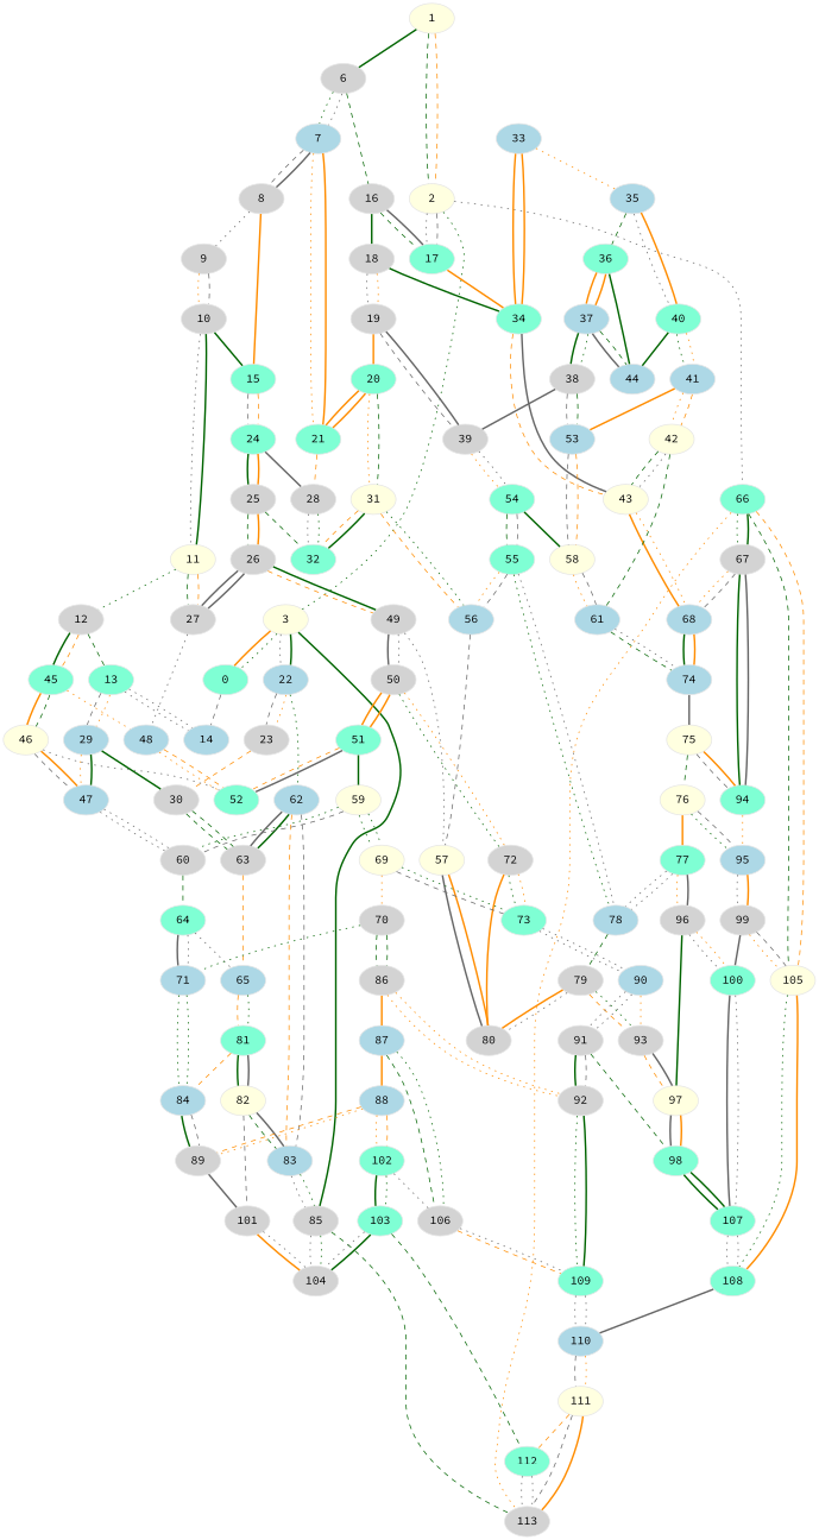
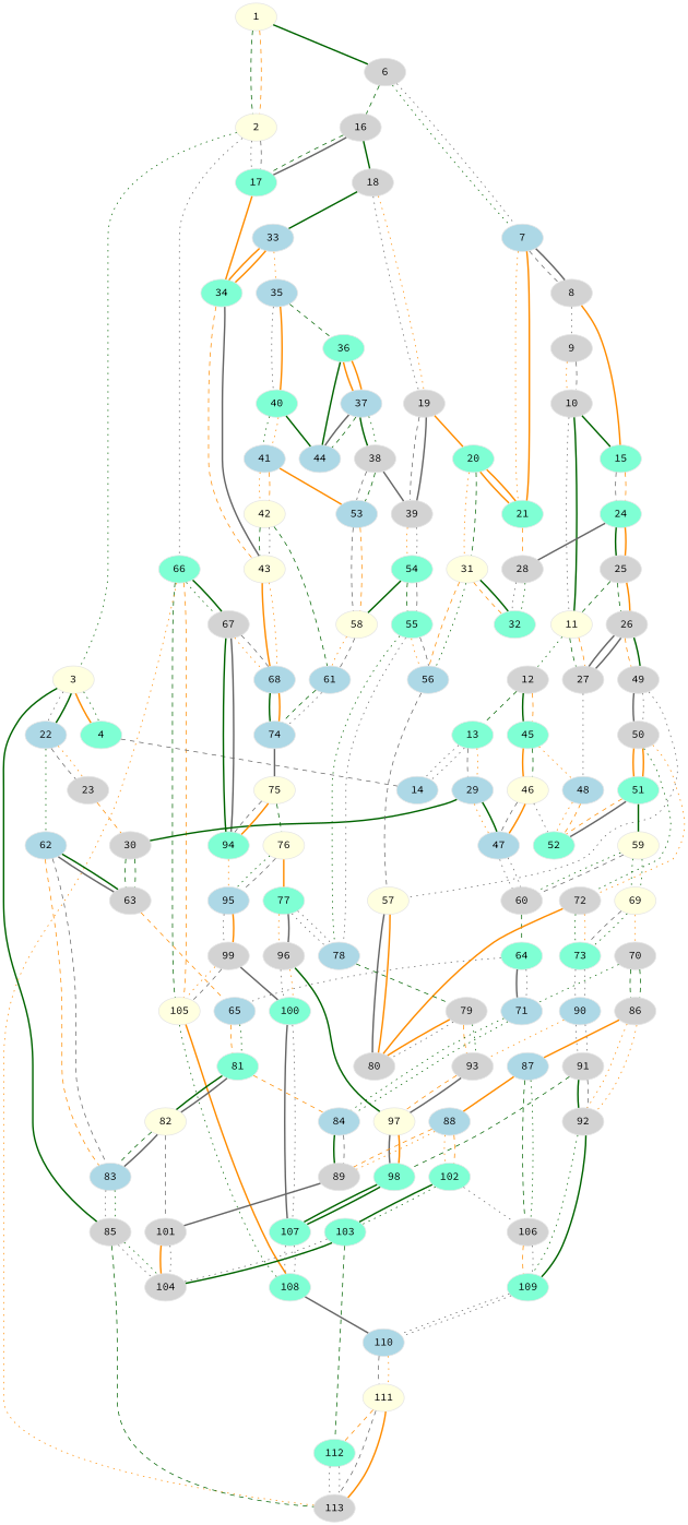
  graph {
    fontname="Source Code Pro"
    node [color=gray90 fillcolor=lightgrey fontname="Source Code Pro" style=filled]
    edge [color=gray40 fontname="Source Code Pro" style=dotted]
    1 [fillcolor=lightyellow]
    2 [fillcolor=lightyellow]
    6
    3 [fillcolor=lightyellow]
    17 [fillcolor=aquamarine]
    66 [fillcolor=aquamarine]
    7 [fillcolor=lightblue]
    16
-   4 [fillcolor=aquamarine label=0]
+   4 [fillcolor=aquamarine]
    22 [fillcolor=lightblue]
    85
    34 [fillcolor=aquamarine]
    67
    105 [fillcolor=lightyellow]
    113
    14 [fillcolor=lightblue]
    23
    62 [fillcolor=lightblue]
    104
    9
    10
    8
    21 [fillcolor=aquamarine]
    18
    15 [fillcolor=aquamarine]
    28
    24 [fillcolor=aquamarine]
    11 [fillcolor=lightyellow]
    12
    27
    13 [fillcolor=aquamarine]
    45 [fillcolor=aquamarine]
    48 [fillcolor=lightblue]
    29 [fillcolor=lightblue]
    46 [fillcolor=lightyellow]
    30
    47 [fillcolor=lightblue]
    25
    19
    33 [fillcolor=lightblue]
    43 [fillcolor=lightyellow]
    20 [fillcolor=aquamarine]
    39
    35 [fillcolor=lightblue]
    31 [fillcolor=lightyellow]
    54 [fillcolor=aquamarine]
    32 [fillcolor=aquamarine]
    56 [fillcolor=lightblue]
    63
    83 [fillcolor=lightblue]
    26
    49
    50
    57 [fillcolor=lightyellow]
    52 [fillcolor=aquamarine]
    60
    65 [fillcolor=lightblue]
    36 [fillcolor=aquamarine]
    40 [fillcolor=aquamarine]
    68 [fillcolor=lightblue]
    37 [fillcolor=lightblue]
    44 [fillcolor=lightblue]
    41 [fillcolor=lightblue]
    38
    53 [fillcolor=lightblue]
    58 [fillcolor=lightyellow]
    55 [fillcolor=aquamarine]
    42 [fillcolor=lightyellow]
    61 [fillcolor=lightblue]
    74 [fillcolor=lightblue]
    64 [fillcolor=aquamarine]
    51 [fillcolor=aquamarine]
    72
    80
    59 [fillcolor=lightyellow]
    73 [fillcolor=aquamarine]
    69 [fillcolor=lightyellow]
    78 [fillcolor=lightblue]
    79
    70
    71 [fillcolor=lightblue]
    75 [fillcolor=lightyellow]
    81 [fillcolor=aquamarine]
    84 [fillcolor=lightblue]
    82 [fillcolor=lightyellow]
    94 [fillcolor=aquamarine]
    108 [fillcolor=aquamarine]
    95 [fillcolor=lightblue]
    86
    90 [fillcolor=lightblue]
    87 [fillcolor=lightblue]
    92
    89
    93
    91
    76 [fillcolor=lightyellow]
    77 [fillcolor=aquamarine]
    96
    99
    97 [fillcolor=lightyellow]
    100 [fillcolor=aquamarine]
    101
    88 [fillcolor=lightblue]
    106
    109 [fillcolor=aquamarine]
    102 [fillcolor=aquamarine]
    103 [fillcolor=aquamarine]
    98 [fillcolor=aquamarine]
    107 [fillcolor=aquamarine]
    110 [fillcolor=lightblue]
    112 [fillcolor=aquamarine]
    111 [fillcolor=lightyellow]
    1 -- 2 [color=darkgreen style=dashed]
    1 -- 2 [color=darkorange style=dashed]
    1 -- 6 [color=darkgreen style=bold]
    2 -- 3 [color=darkgreen]
    2 -- 17
    2 -- 17 [style=dashed]
    2 -- 66
    6 -- 7 [color=darkgreen]
    6 -- 7
    6 -- 16 [color=darkgreen style=dashed]
    3 -- 4 [color=darkorange style=bold]
    3 -- 4 [color=darkgreen]
    3 -- 22
    3 -- 22 [color=darkgreen style=bold]
    3 -- 85 [color=darkgreen style=bold]
    17 -- 34 [color=darkorange style=bold]
    66 -- 67 [color=darkgreen]
    66 -- 67 [color=darkgreen style=bold]
    66 -- 105 [color=darkgreen style=dashed]
    66 -- 105 [color=darkorange style=dashed]
    66 -- 113 [color=darkorange]
    7 -- 8 [style=dashed]
    7 -- 8 [style=bold]
    7 -- 21 [color=darkorange]
    7 -- 21 [color=darkorange style=bold]
    16 -- 17 [color=darkgreen style=dashed]
    16 -- 17 [style=bold]
    16 -- 18 [color=darkgreen style=bold]
    4 -- 14 [style=dashed]
    22 -- 23 [style=dashed]
    22 -- 23 [color=darkorange]
    22 -- 62 [color=darkgreen]
    85 -- 113 [color=darkgreen style=dashed]
    85 -- 104
    85 -- 104 [color=darkgreen]
    34 -- 43 [color=darkorange style=dashed]
    34 -- 43 [style=bold]
    67 -- 68 [color=darkorange]
    67 -- 68 [style=dashed]
    67 -- 94 [color=darkgreen style=bold]
    67 -- 94 [style=bold]
    105 -- 108 [color=darkgreen]
    105 -- 108 [color=darkorange style=bold]
    23 -- 30 [color=darkorange style=dashed]
    62 -- 63 [style=bold]
    62 -- 63 [color=darkgreen style=bold]
    62 -- 83 [color=darkorange style=dashed]
    62 -- 83 [style=dashed]
    9 -- 10 [color=darkorange]
    9 -- 10 [style=dashed]
    10 -- 15 [color=darkgreen style=bold]
    10 -- 11
    10 -- 11 [color=darkgreen style=bold]
    8 -- 9
    8 -- 15 [color=darkorange style=bold]
    21 -- 28 [color=darkorange style=dashed]
    18 -- 19
    18 -- 19 [color=darkorange]
-   18 -- 34 [color=darkgreen style=bold]
+   18 -- 33 [color=darkgreen style=bold]
    15 -- 24 [style=dashed]
    15 -- 24 [color=darkorange style=dashed]
    28 -- 32
    28 -- 32 [color=darkgreen]
    24 -- 28 [style=bold]
    24 -- 25 [color=darkgreen style=bold]
    24 -- 25 [color=darkorange style=bold]
    11 -- 12 [color=darkgreen]
    11 -- 27 [color=darkgreen style=dashed]
    11 -- 27 [color=darkorange style=dashed]
    12 -- 13 [color=darkgreen style=dashed]
    12 -- 45 [color=darkgreen style=bold]
    12 -- 45 [color=darkorange style=dashed]
    27 -- 48
    13 -- 14
    13 -- 14
    13 -- 29 [style=dashed]
    13 -- 29 [color=darkorange]
    45 -- 48 [color=darkorange]
    45 -- 46 [color=darkorange style=bold]
    45 -- 46 [color=darkgreen style=dashed]
    48 -- 52 [color=darkorange]
    48 -- 52 [color=darkorange style=dashed]
    29 -- 30 [color=darkgreen style=bold]
    29 -- 47 [color=darkorange]
    29 -- 47 [color=darkgreen style=bold]
    46 -- 47 [style=dashed]
    46 -- 47 [color=darkorange style=bold]
    46 -- 52
    30 -- 63 [color=darkgreen style=dashed]
    30 -- 63 [color=darkgreen style=dashed]
    47 -- 60
    47 -- 60
-   25 -- 32 [color=darkgreen style=dashed]
+   25 -- 11 [color=darkgreen style=dashed]
    25 -- 26 [color=darkgreen style=dashed]
    25 -- 26 [color=darkorange style=bold]
    19 -- 20 [color=darkorange style=bold]
    19 -- 39 [style=dashed]
    19 -- 39 [style=bold]
    33 -- 34 [color=darkorange style=bold]
    33 -- 34 [color=darkorange style=bold]
    33 -- 35 [color=darkorange]
    43 -- 68 [color=darkorange style=bold]
    43 -- 68 [color=darkorange]
    20 -- 21 [color=darkorange style=bold]
    20 -- 21 [color=darkorange style=bold]
    20 -- 31 [color=darkorange]
    20 -- 31 [color=darkgreen style=dashed]
    39 -- 54 [color=darkorange]
    39 -- 54
    35 -- 36 [color=darkgreen style=dashed]
    35 -- 40
    35 -- 40 [color=darkorange style=bold]
    31 -- 32 [color=darkorange style=dashed]
    31 -- 32 [color=darkgreen style=bold]
    31 -- 56 [color=darkorange style=dashed]
    31 -- 56 [color=darkgreen]
    54 -- 58 [color=darkgreen style=bold]
    54 -- 55 [color=darkgreen style=dashed]
    54 -- 55 [style=dashed]
    56 -- 57 [style=dashed]
    63 -- 65 [color=darkorange style=dashed]
    83 -- 85
    83 -- 85 [color=darkgreen]
    26 -- 27 [style=bold]
    26 -- 27 [style=bold]
    26 -- 49 [color=darkorange style=dashed]
    26 -- 49 [color=darkgreen style=bold]
    49 -- 50 [style=bold]
    49 -- 50
    49 -- 57
    50 -- 51 [color=darkorange style=bold]
    50 -- 51 [color=darkorange style=bold]
    50 -- 72 [color=darkgreen]
    50 -- 72 [color=darkorange]
    57 -- 80 [style=bold]
    57 -- 80 [color=darkorange style=bold]
    60 -- 64 [color=darkgreen style=dashed]
    65 -- 81 [color=darkorange style=dashed]
    65 -- 81 [color=darkgreen]
    36 -- 37 [color=darkorange style=bold]
    36 -- 37 [color=darkorange style=bold]
    36 -- 44 [color=darkgreen style=bold]
    40 -- 44 [color=darkgreen style=bold]
    40 -- 41 [color=darkgreen]
    40 -- 41 [color=darkorange]
    68 -- 74 [color=darkgreen style=bold]
    68 -- 74 [color=darkorange style=bold]
    37 -- 44 [style=bold]
    37 -- 44 [color=darkgreen style=dashed]
    37 -- 38 [color=darkgreen style=bold]
    37 -- 38 [color=darkgreen]
    41 -- 53 [color=darkorange style=bold]
    41 -- 42 [color=darkorange]
    41 -- 42 [color=darkorange style=dashed]
    38 -- 39 [style=bold]
    38 -- 53 [style=dashed]
    38 -- 53 [color=darkgreen style=dashed]
    53 -- 58 [style=dashed]
    53 -- 58 [color=darkorange style=dashed]
    58 -- 61 [color=darkorange]
    58 -- 61 [style=dashed]
    55 -- 56 [color=darkorange]
    55 -- 56 [style=dashed]
    55 -- 78 [color=darkgreen]
    55 -- 78
    42 -- 43 [color=darkgreen style=dashed]
    42 -- 43
    42 -- 61 [color=darkgreen style=dashed]
    61 -- 74 [color=darkgreen style=dashed]
    61 -- 74
    74 -- 75 [style=bold]
    64 -- 65
    64 -- 71 [style=bold]
    64 -- 71
    51 -- 52 [color=darkorange style=dashed]
    51 -- 52 [style=bold]
    51 -- 59 [color=darkgreen style=bold]
    72 -- 80 [color=darkorange style=bold]
    72 -- 73 [color=darkgreen]
    72 -- 73 [color=darkorange]
    59 -- 60 [color=darkgreen]
    59 -- 60 [style=dashed]
    59 -- 69 [color=darkgreen]
    59 -- 69 [color=darkgreen]
    73 -- 90
    73 -- 90
    69 -- 73 [style=dashed]
    69 -- 73 [color=darkgreen]
    69 -- 70 [color=darkorange]
    78 -- 79 [color=darkgreen style=dashed]
    79 -- 80 [color=darkorange style=bold]
    79 -- 80
    79 -- 93 [color=darkorange style=dashed]
    79 -- 93 [color=darkgreen]
    70 -- 71 [color=darkgreen]
    70 -- 86 [color=darkgreen style=dashed]
    70 -- 86 [color=darkgreen style=dashed]
    71 -- 84 [color=darkgreen]
    71 -- 84 [color=darkgreen]
    75 -- 94 [style=dashed]
    75 -- 94 [color=darkorange style=bold]
    75 -- 76 [color=darkgreen style=dashed]
    81 -- 84 [color=darkorange style=dashed]
    81 -- 82 [color=darkgreen style=bold]
    81 -- 82 [style=bold]
    84 -- 89 [color=darkgreen style=bold]
    84 -- 89 [style=dashed]
    82 -- 83 [color=darkgreen style=dashed]
    82 -- 83 [style=bold]
    82 -- 101 [style=dashed]
    94 -- 95 [color=darkorange]
    108 -- 110 [style=bold]
    95 -- 99
    95 -- 99 [color=darkorange style=bold]
    86 -- 87 [color=darkorange style=bold]
    86 -- 92 [color=darkorange]
    86 -- 92 [color=darkorange]
    90 -- 93 [color=darkorange]
    90 -- 91
    90 -- 91
    87 -- 88 [color=darkorange style=bold]
    87 -- 106 [color=darkgreen style=dashed]
    87 -- 106 [color=darkgreen]
    92 -- 109 [color=darkgreen]
    92 -- 109 [color=darkgreen style=bold]
    89 -- 101 [style=bold]
    93 -- 97 [color=darkorange style=dashed]
    93 -- 97 [style=bold]
    91 -- 92 [color=darkgreen style=bold]
    91 -- 92 [style=dashed]
    91 -- 98 [color=darkgreen style=dashed]
    76 -- 95 [color=darkgreen]
    76 -- 95 [style=dashed]
    76 -- 77 [color=darkorange style=bold]
    77 -- 78
    77 -- 78
    77 -- 96 [color=darkorange]
    77 -- 96 [style=bold]
    96 -- 97 [color=darkgreen style=bold]
    96 -- 100
    96 -- 100 [color=darkorange]
    99 -- 105 [color=darkorange]
    99 -- 105 [style=dashed]
    99 -- 100 [style=bold]
    97 -- 98 [style=bold]
    97 -- 98 [color=darkorange style=bold]
    100 -- 107 [style=bold]
    100 -- 107
    101 -- 104 [color=darkorange style=bold]
    101 -- 104
    88 -- 89 [color=darkorange style=dashed]
    88 -- 89 [color=darkorange]
    88 -- 102 [color=darkorange]
    88 -- 102 [color=darkorange style=dashed]
    106 -- 109 [color=darkorange style=dashed]
    106 -- 109
    109 -- 110
    109 -- 110
    102 -- 106
    102 -- 103 [color=darkgreen style=bold]
    102 -- 103 [color=darkgreen]
    103 -- 104
    103 -- 104 [color=darkgreen style=bold]
    103 -- 112 [color=darkgreen style=dashed]
    98 -- 107 [color=darkgreen style=bold]
    98 -- 107 [color=darkgreen style=bold]
    107 -- 108
    107 -- 108
    110 -- 111 [style=dashed]
    110 -- 111 [color=darkorange]
    112 -- 113
    112 -- 113
    111 -- 113 [style=dashed]
    111 -- 113 [color=darkorange style=bold]
    111 -- 112 [color=darkorange style=dashed]
  }
